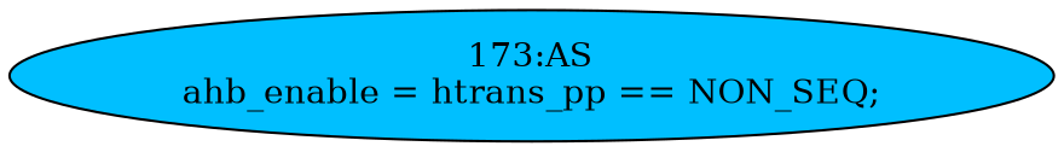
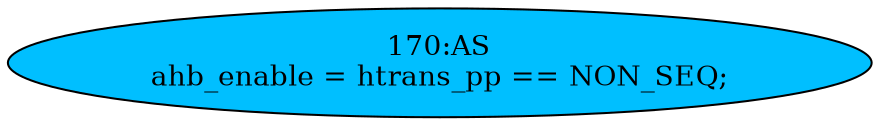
  strict digraph {
-   n1 [ast="<pyverilog.vparser.ast.Assign object at 0x7fba378b3690>" def_var="['ahb_enable']" fillcolor=deepskyblue label="173:AS\nahb_enable = htrans_pp == NON_SEQ;" statements="[]" style=filled typ=Assign use_var="['htrans_pp', 'NON_SEQ']"]
+   n1 [ast="<pyverilog.vparser.ast.Assign object at 0x7fba378b3690>" def_var="['ahb_enable']" fillcolor=deepskyblue label="170:AS\nahb_enable = htrans_pp == NON_SEQ;" statements="[]" style=filled typ=Assign use_var="['htrans_pp', 'NON_SEQ']"]
  }
